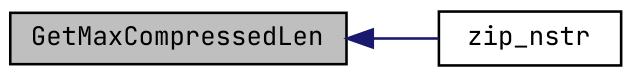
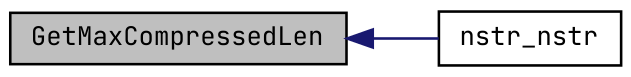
  digraph {
    rankdir=LR
    fontname="JetBrains Mono"
    node [color=black fontname="JetBrains Mono" fontsize=10 shape=record style=filled]
    n1 [fillcolor=grey75 fontcolor=black height=0.2 label=GetMaxCompressedLen width=0.4]
-   n2 [fillcolor=white height=0.2 label=zip_nstr width=0.4]
+   n2 [fillcolor=white height=0.2 label=nstr_nstr width=0.4]
    n1 -> n2 [color=midnightblue dir=back fontname="JetBrains Mono" fontsize=10 labelfontname=Helvetica labelfontsize=10 style=solid]
  }
